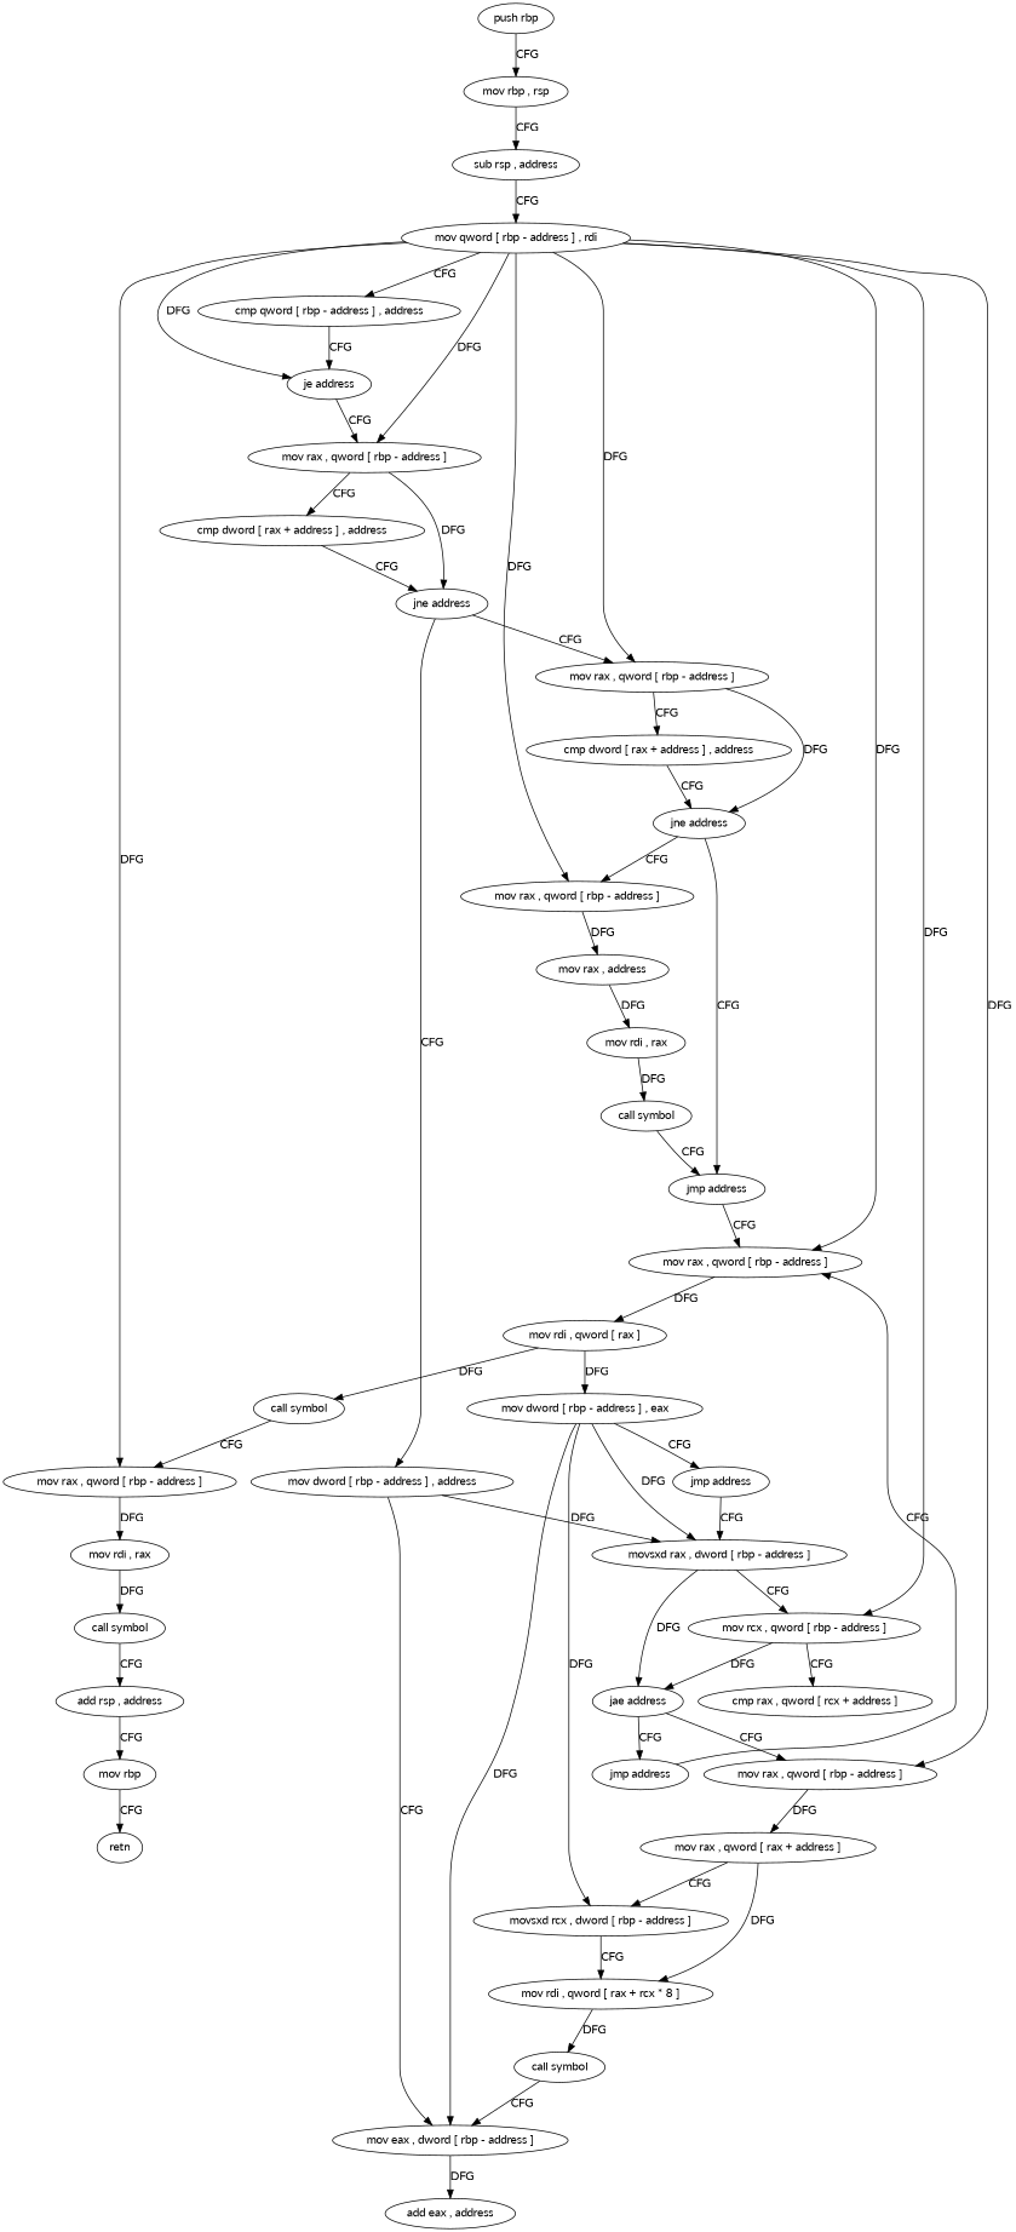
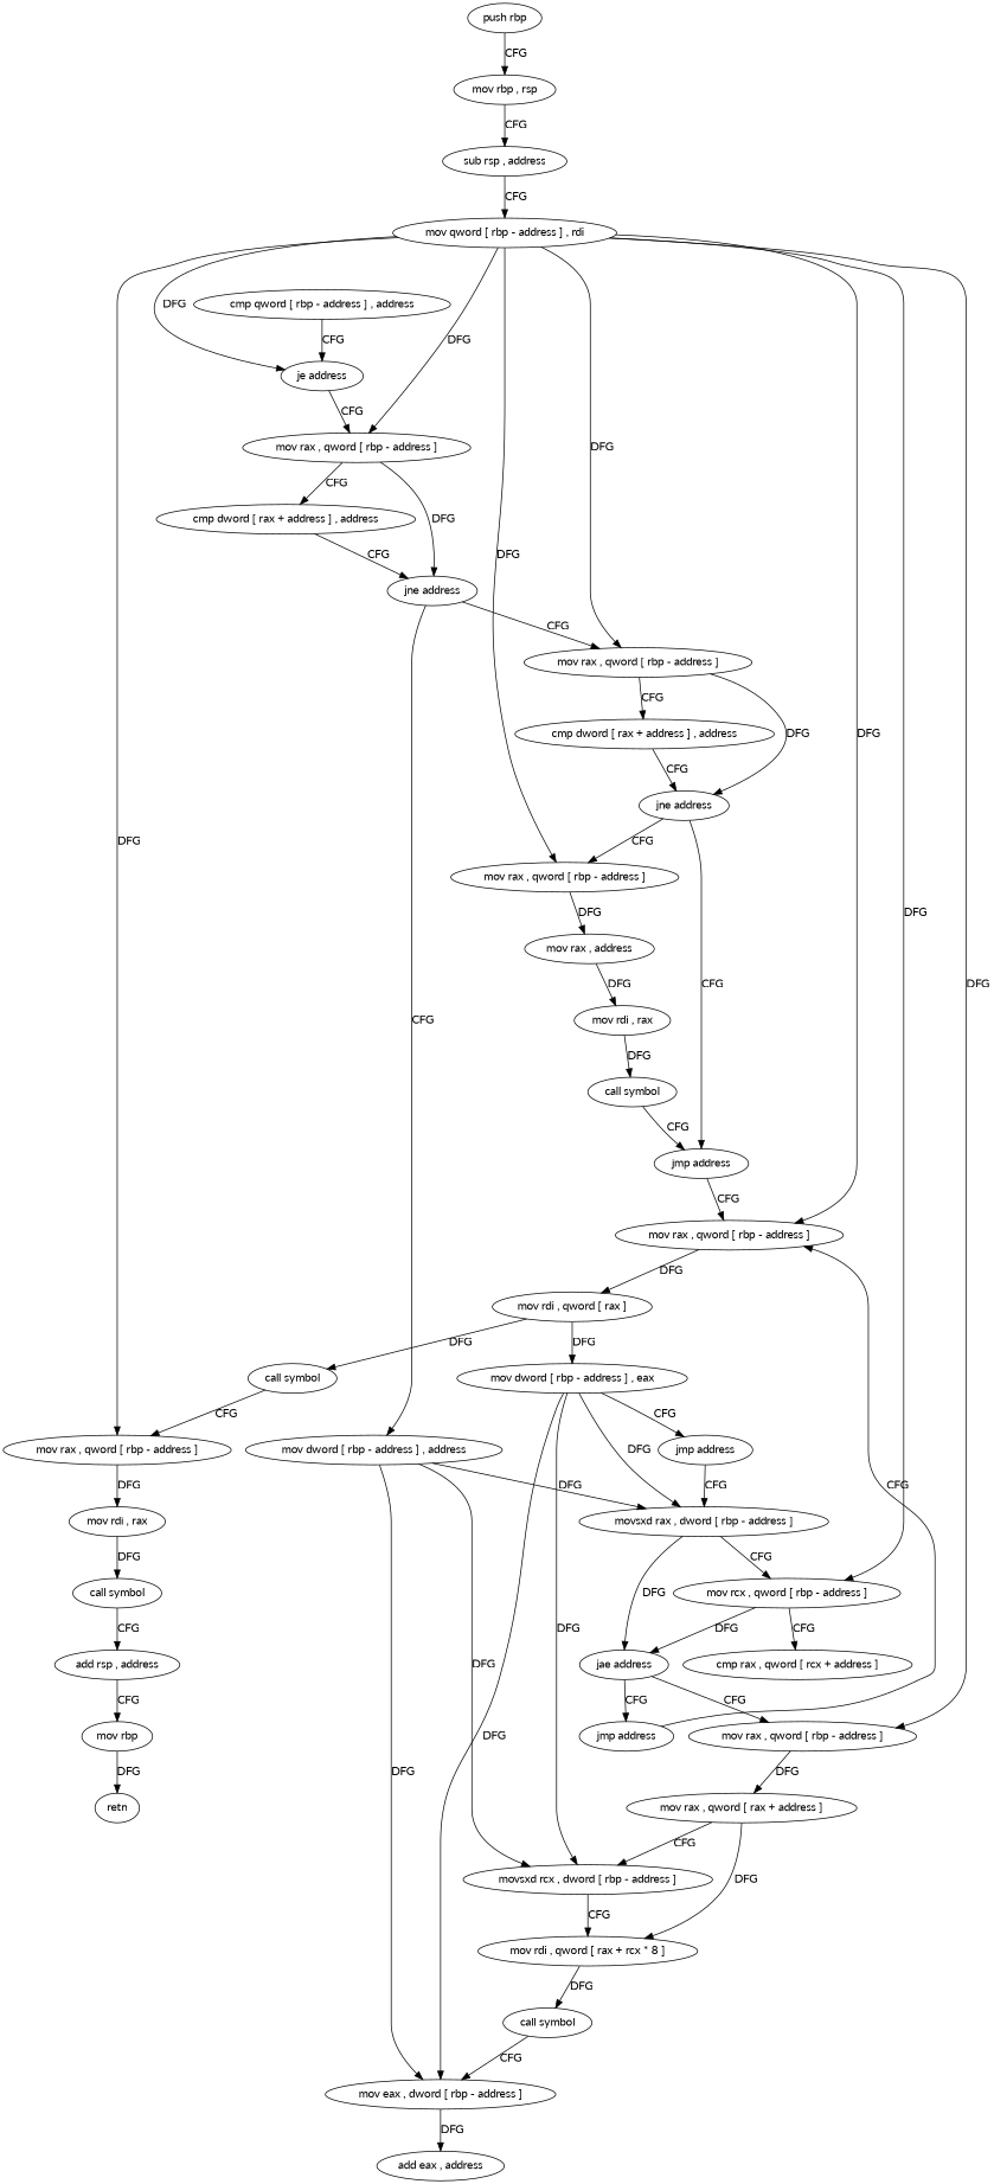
  digraph {
    fontname=Lato
    node [fontname=Lato]
    edge [fontname=Lato]
    n1 [label="push rbp"]
    n2 [label="mov rbp , rsp"]
    n3 [label="sub rsp , address"]
    n4 [label="mov qword [ rbp - address ] , rdi"]
    n5 [label="cmp qword [ rbp - address ] , address"]
    n6 [label="je address"]
    n7 [label="mov rax , qword [ rbp - address ]"]
    n8 [label="mov rax , qword [ rbp - address ]"]
    n9 [label="mov rax , qword [ rbp - address ]"]
    n10 [label="mov rax , qword [ rbp - address ]"]
    n11 [label="mov rax , qword [ rbp - address ]"]
    n12 [label="mov rax , qword [ rbp - address ]"]
    n13 [label="mov rcx , qword [ rbp - address ]"]
    n14 [label="cmp dword [ rax + address ] , address"]
    n15 [label="jne address"]
    n16 [label="cmp dword [ rax + address ] , address"]
    n17 [label="jne address"]
    n18 [label="mov rax , address"]
    n19 [label="mov rdi , qword [ rax ]"]
    n20 [label="mov rax , qword [ rax + address ]"]
    n21 [label="mov rdi , rax"]
    n22 [label="jae address"]
    n23 [label="cmp rax , qword [ rcx + address ]"]
    n24 [label="add rsp , address"]
    n25 [label="mov rbp"]
    n26 [label=retn]
    n27 [label="mov dword [ rbp - address ] , address"]
    n28 [label="movsxd rax , dword [ rbp - address ]"]
    n29 [label="movsxd rcx , dword [ rbp - address ]"]
    n30 [label="mov eax , dword [ rbp - address ]"]
    n31 [label="jmp address"]
    n32 [label="mov rdi , qword [ rax + rcx * 8 ]"]
    n33 [label="add eax , address"]
    n34 [label="mov rdi , rax"]
    n35 [label="jmp address"]
    n36 [label="mov dword [ rbp - address ] , eax"]
    n37 [label="call symbol"]
    n38 [label="call symbol"]
    n39 [label="call symbol"]
    n40 [label="jmp address"]
    n41 [label="call symbol"]
    n1 -> n2 [label=CFG]
    n2 -> n3 [label=CFG]
    n3 -> n4 [label=CFG]
-   n4 -> n5 [label=CFG]
    n4 -> n6 [label=DFG]
    n4 -> n7 [label=DFG]
    n4 -> n8 [label=DFG]
    n4 -> n9 [label=DFG]
    n4 -> n10 [label=DFG]
    n4 -> n11 [label=DFG]
    n4 -> n12 [label=DFG]
    n4 -> n13 [label=DFG]
    n5 -> n6 [label=CFG]
    n6 -> n7 [label=CFG]
    n7 -> n14 [label=CFG]
    n7 -> n15 [label=DFG]
    n8 -> n16 [label=CFG]
    n8 -> n17 [label=DFG]
    n9 -> n18 [label=DFG]
    n10 -> n19 [label=DFG]
    n11 -> n20 [label=DFG]
    n12 -> n21 [label=DFG]
    n13 -> n22 [label=DFG]
    n13 -> n23 [label=CFG]
    n14 -> n15 [label=CFG]
    n15 -> n8 [label=CFG]
    n15 -> n27 [label=CFG]
    n16 -> n17 [label=CFG]
    n17 -> n9 [label=CFG]
    n17 -> n31 [label=CFG]
    n18 -> n34 [label=DFG]
    n19 -> n36 [label=DFG]
    n19 -> n37 [label=DFG]
    n20 -> n29 [label=CFG]
    n20 -> n32 [label=DFG]
    n21 -> n41 [label=DFG]
    n22 -> n11 [label=CFG]
    n22 -> n35 [label=CFG]
    n24 -> n25 [label=CFG]
-   n25 -> n26 [label=CFG]
+   n25 -> n26 [label=DFG]
    n27 -> n28 [label=DFG]
-   n27 -> n30 [label=CFG]
+   n27 -> n29 [label=DFG]
+   n27 -> n30 [label=DFG]
    n28 -> n13 [label=CFG]
    n28 -> n22 [label=DFG]
    n29 -> n32 [label=CFG]
    n30 -> n33 [label=DFG]
    n31 -> n10 [label=CFG]
    n32 -> n39 [label=DFG]
    n34 -> n38 [label=DFG]
    n35 -> n10 [label=CFG]
    n36 -> n28 [label=DFG]
    n36 -> n29 [label=DFG]
    n36 -> n30 [label=DFG]
    n36 -> n40 [label=CFG]
    n37 -> n12 [label=CFG]
    n38 -> n31 [label=CFG]
    n39 -> n30 [label=CFG]
    n40 -> n28 [label=CFG]
    n41 -> n24 [label=CFG]
  }
